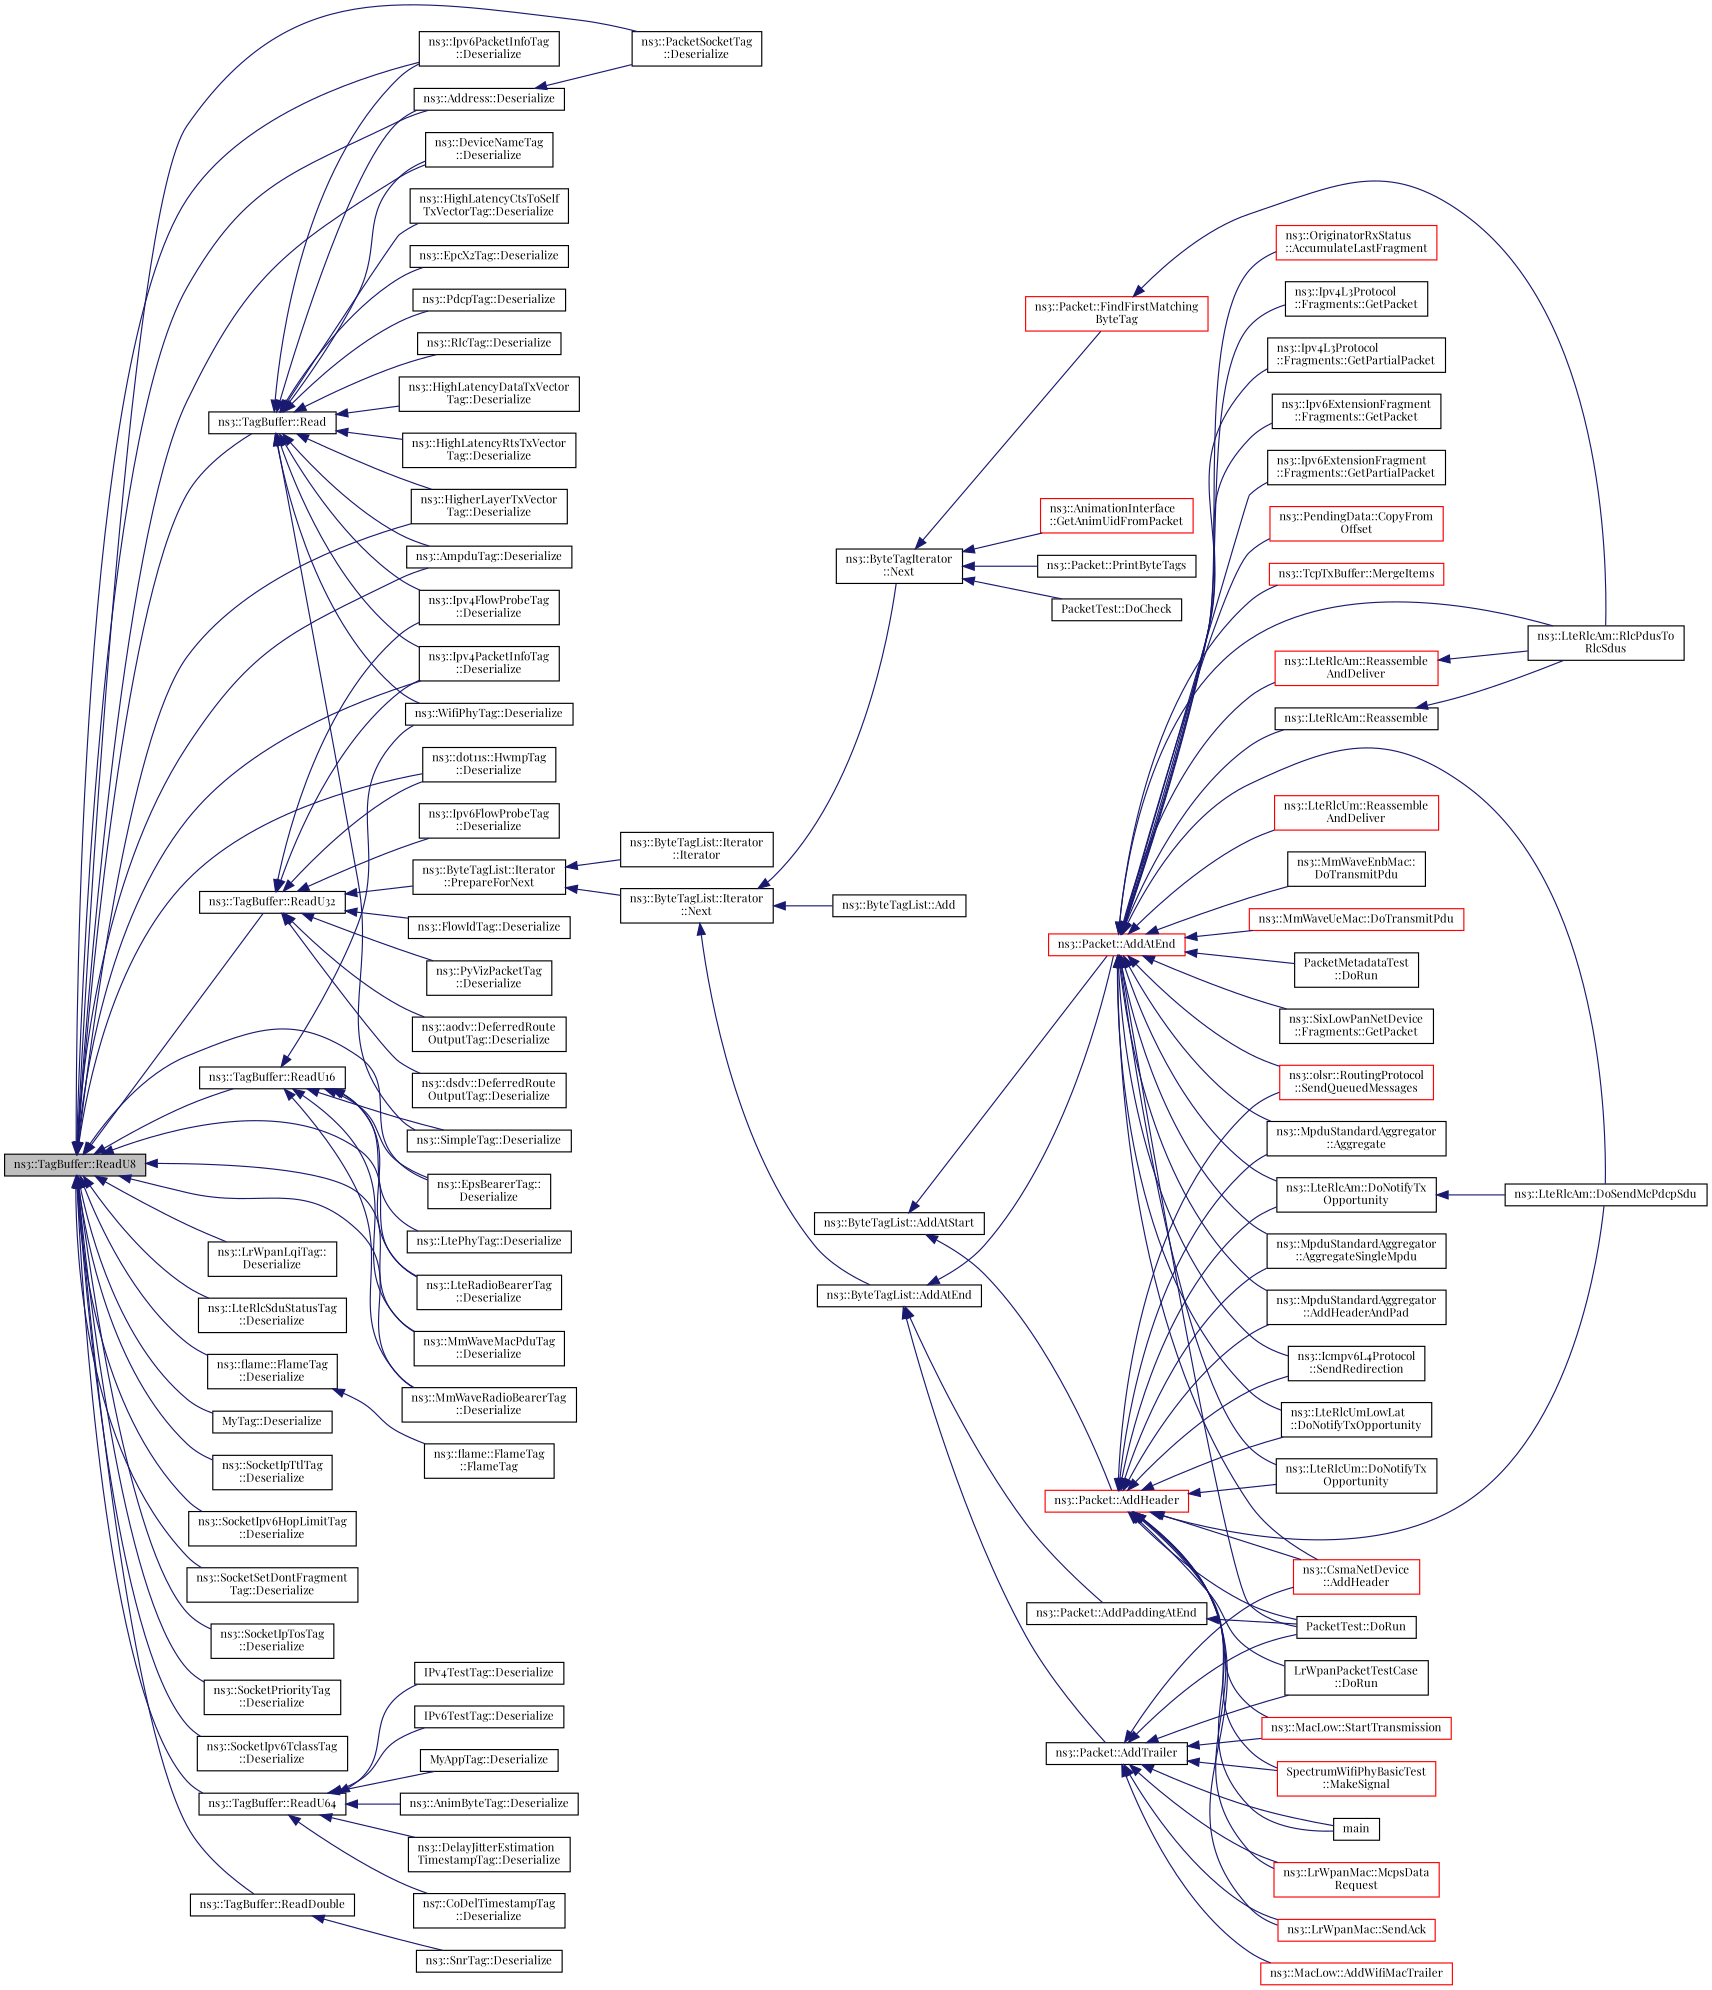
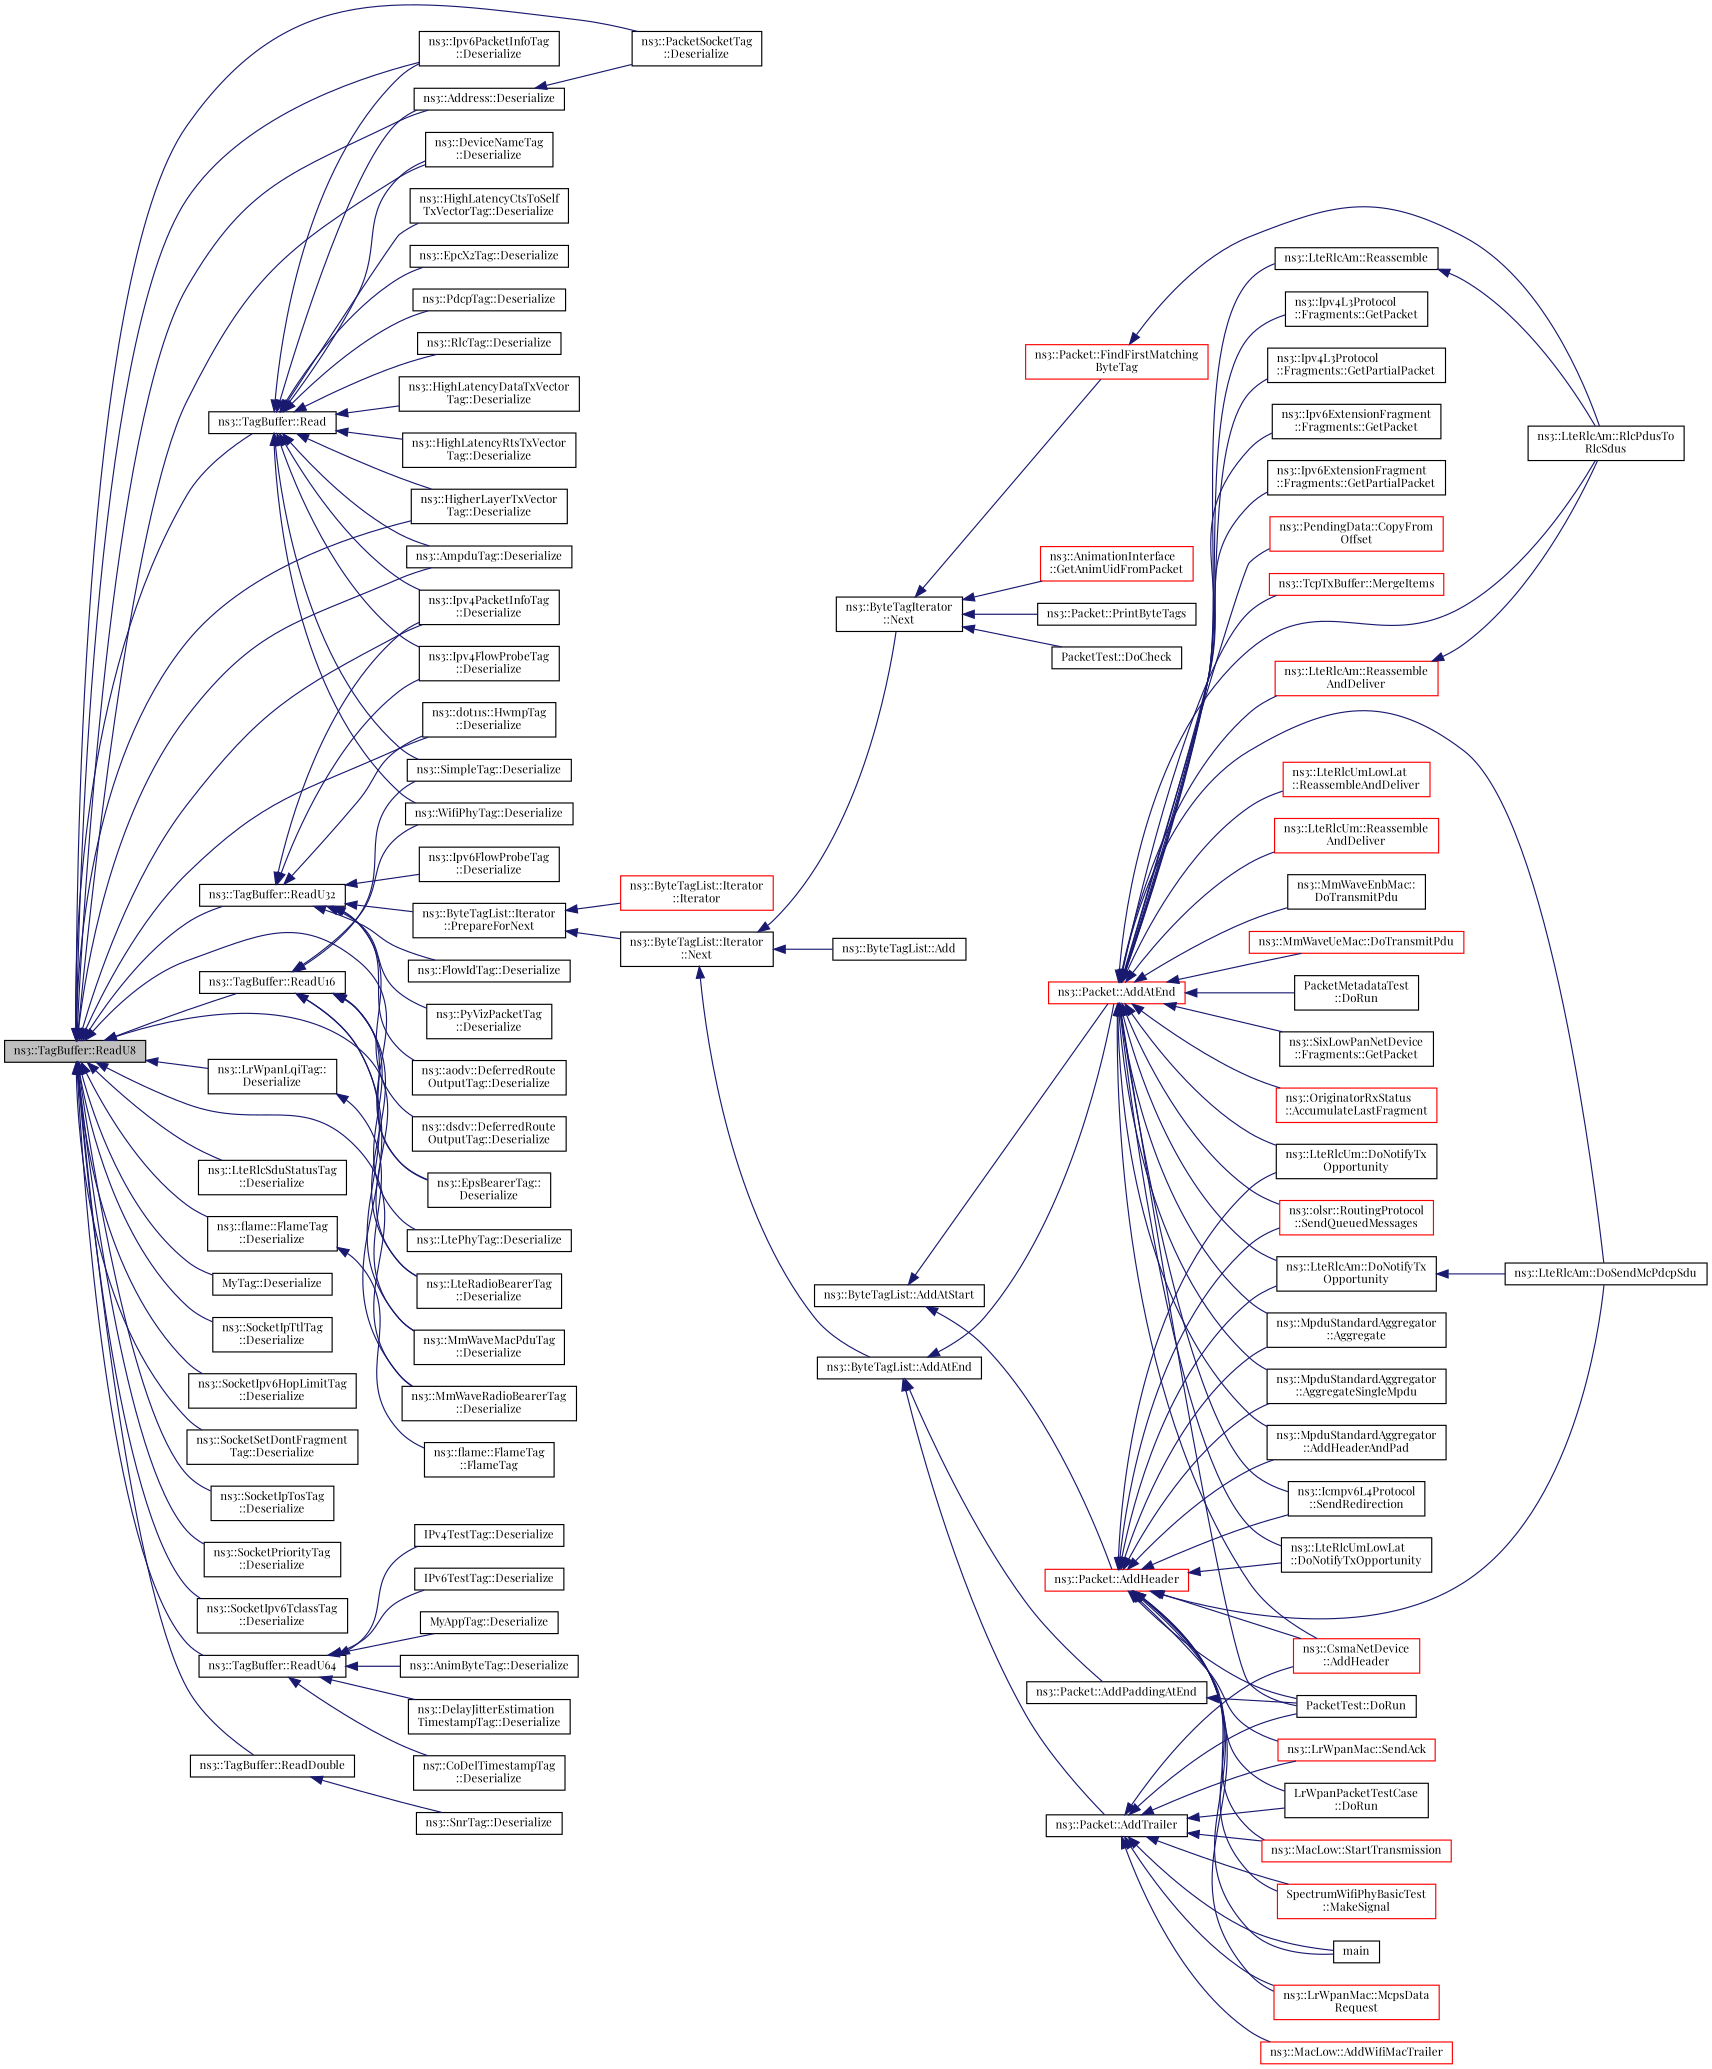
  digraph {
    fontname="Playfair Display"
    rankdir=LR
    node [color=black fillcolor=white fontname="Playfair Display" fontsize=10 shape=record style=filled]
    edge [color=midnightblue dir=back fontname="Playfair Display" fontsize=10 labelfontname=Helvetica labelfontsize=10 style=solid]
    n1 [fillcolor=grey75 fontcolor=black height=0.2 label="ns3::TagBuffer::ReadU8" width=0.4]
    n2 [height=0.2 label="ns3::Ipv4PacketInfoTag\l::Deserialize" width=0.4]
    n3 [height=0.2 label="ns3::Ipv6PacketInfoTag\l::Deserialize" width=0.4]
    n4 [height=0.2 label="ns3::LrWpanLqiTag::\lDeserialize" width=0.4]
    n5 [height=0.2 label="ns3::EpsBearerTag::\lDeserialize" width=0.4]
    n6 [height=0.2 label="ns3::LteRadioBearerTag\l::Deserialize" width=0.4]
    n7 [height=0.2 label="ns3::LteRlcSduStatusTag\l::Deserialize" width=0.4]
    n8 [height=0.2 label="ns3::dot11s::HwmpTag\l::Deserialize" width=0.4]
    n9 [height=0.2 label="ns3::flame::FlameTag\l::Deserialize" width=0.4]
    n10 [height=0.2 label="ns3::MmWaveMacPduTag\l::Deserialize" width=0.4]
    n11 [height=0.2 label="ns3::MmWaveRadioBearerTag\l::Deserialize" width=0.4]
    n12 [height=0.2 label="MyTag::Deserialize" width=0.4]
    n13 [height=0.2 label="ns3::Address::Deserialize" width=0.4]
    n14 [height=0.2 label="ns3::PacketSocketTag\l::Deserialize" width=0.4]
    n15 [height=0.2 label="ns3::SocketIpTtlTag\l::Deserialize" width=0.4]
    n16 [height=0.2 label="ns3::SocketIpv6HopLimitTag\l::Deserialize" width=0.4]
    n17 [height=0.2 label="ns3::SocketSetDontFragment\lTag::Deserialize" width=0.4]
    n18 [height=0.2 label="ns3::SocketIpTosTag\l::Deserialize" width=0.4]
    n19 [height=0.2 label="ns3::SocketPriorityTag\l::Deserialize" width=0.4]
    n20 [height=0.2 label="ns3::SocketIpv6TclassTag\l::Deserialize" width=0.4]
    n21 [height=0.2 label="ns3::TagBuffer::ReadU64" width=0.4]
    n22 [height=0.2 label="ns3::TagBuffer::ReadDouble" width=0.4]
    n23 [height=0.2 label="ns3::TagBuffer::Read" width=0.4]
    n24 [height=0.2 label="ns3::DeviceNameTag\l::Deserialize" width=0.4]
    n25 [height=0.2 label="ns3::HigherLayerTxVector\lTag::Deserialize" width=0.4]
    n26 [height=0.2 label="ns3::AmpduTag::Deserialize" width=0.4]
    n27 [height=0.2 label="ns3::TagBuffer::ReadU16" width=0.4]
    n28 [height=0.2 label="ns3::TagBuffer::ReadU32" width=0.4]
    n29 [height=0.2 label="ns3::flame::FlameTag\l::FlameTag" width=0.4]
    n30 [height=0.2 label="IPv4TestTag::Deserialize" width=0.4]
    n31 [height=0.2 label="IPv6TestTag::Deserialize" width=0.4]
    n32 [height=0.2 label="MyAppTag::Deserialize" width=0.4]
    n33 [height=0.2 label="ns3::AnimByteTag::Deserialize" width=0.4]
    n34 [height=0.2 label="ns3::DelayJitterEstimation\lTimestampTag::Deserialize" width=0.4]
    n35 [height=0.2 label="ns7::CoDelTimestampTag\l::Deserialize" width=0.4]
    n36 [height=0.2 label="ns3::SnrTag::Deserialize" width=0.4]
    n37 [height=0.2 label="ns3::Ipv4FlowProbeTag\l::Deserialize" width=0.4]
    n38 [height=0.2 label="ns3::EpcX2Tag::Deserialize" width=0.4]
    n39 [height=0.2 label="ns3::PdcpTag::Deserialize" width=0.4]
    n40 [height=0.2 label="ns3::RlcTag::Deserialize" width=0.4]
    n41 [height=0.2 label="ns3::SimpleTag::Deserialize" width=0.4]
    n42 [height=0.2 label="ns3::WifiPhyTag::Deserialize" width=0.4]
    n43 [height=0.2 label="ns3::HighLatencyDataTxVector\lTag::Deserialize" width=0.4]
    n44 [height=0.2 label="ns3::HighLatencyRtsTxVector\lTag::Deserialize" width=0.4]
    n45 [height=0.2 label="ns3::HighLatencyCtsToSelf\lTxVectorTag::Deserialize" width=0.4]
    n46 [height=0.2 label="ns3::LtePhyTag::Deserialize" width=0.4]
    n47 [height=0.2 label="ns3::aodv::DeferredRoute\lOutputTag::Deserialize" width=0.4]
    n48 [height=0.2 label="ns3::dsdv::DeferredRoute\lOutputTag::Deserialize" width=0.4]
    n49 [height=0.2 label="ns3::Ipv6FlowProbeTag\l::Deserialize" width=0.4]
    n50 [height=0.2 label="ns3::ByteTagList::Iterator\l::PrepareForNext" width=0.4]
    n51 [height=0.2 label="ns3::FlowIdTag::Deserialize" width=0.4]
    n52 [height=0.2 label="ns3::PyVizPacketTag\l::Deserialize" width=0.4]
    n53 [height=0.2 label="ns3::ByteTagList::Iterator\l::Next" width=0.4]
-   n54 [height=0.2 label="ns3::ByteTagList::Iterator\l::Iterator" width=0.4]
+   n54 [color=red height=0.2 label="ns3::ByteTagList::Iterator\l::Iterator" width=0.4]
    n55 [height=0.2 label="ns3::ByteTagList::Add" width=0.4]
    n56 [height=0.2 label="ns3::ByteTagList::AddAtEnd" width=0.4]
    n57 [height=0.2 label="ns3::ByteTagIterator\l::Next" width=0.4]
    n58 [height=0.2 label="ns3::Packet::AddTrailer" width=0.4]
    n59 [color=red height=0.2 label="ns3::Packet::AddAtEnd" width=0.4]
    n60 [height=0.2 label="ns3::Packet::AddPaddingAtEnd" width=0.4]
    n61 [height=0.2 label="ns3::ByteTagList::AddAtStart" width=0.4]
    n62 [color=red height=0.2 label="ns3::Packet::AddHeader" width=0.4]
    n63 [color=red height=0.2 label="ns3::AnimationInterface\l::GetAnimUidFromPacket" width=0.4]
    n64 [height=0.2 label="ns3::Packet::PrintByteTags" width=0.4]
    n65 [color=red height=0.2 label="ns3::Packet::FindFirstMatching\lByteTag" width=0.4]
    n66 [height=0.2 label="PacketTest::DoCheck" width=0.4]
    n67 [color=red height=0.2 label="ns3::CsmaNetDevice\l::AddHeader" width=0.4]
    n68 [height=0.2 label=main width=0.4]
    n69 [color=red height=0.2 label="ns3::LrWpanMac::McpsData\lRequest" width=0.4]
    n70 [color=red height=0.2 label="ns3::LrWpanMac::SendAck" width=0.4]
    n71 [height=0.2 label="LrWpanPacketTestCase\l::DoRun" width=0.4]
    n72 [height=0.2 label="PacketTest::DoRun" width=0.4]
    n73 [color=red height=0.2 label="ns3::MacLow::StartTransmission" width=0.4]
    n74 [color=red height=0.2 label="ns3::MacLow::AddWifiMacTrailer" width=0.4]
    n75 [color=red height=0.2 label="SpectrumWifiPhyBasicTest\l::MakeSignal" width=0.4]
    n76 [height=0.2 label="ns3::Icmpv6L4Protocol\l::SendRedirection" width=0.4]
    n77 [height=0.2 label="ns3::Ipv4L3Protocol\l::Fragments::GetPacket" width=0.4]
    n78 [height=0.2 label="ns3::Ipv4L3Protocol\l::Fragments::GetPartialPacket" width=0.4]
    n79 [height=0.2 label="ns3::Ipv6ExtensionFragment\l::Fragments::GetPacket" width=0.4]
    n80 [height=0.2 label="ns3::Ipv6ExtensionFragment\l::Fragments::GetPartialPacket" width=0.4]
    n81 [color=red height=0.2 label="ns3::PendingData::CopyFrom\lOffset" width=0.4]
    n82 [color=red height=0.2 label="ns3::TcpTxBuffer::MergeItems" width=0.4]
    n83 [height=0.2 label="ns3::LteRlcAm::DoNotifyTx\lOpportunity" width=0.4]
    n84 [height=0.2 label="ns3::LteRlcAm::DoSendMcPdcpSdu" width=0.4]
    n85 [color=red height=0.2 label="ns3::LteRlcAm::Reassemble\lAndDeliver" width=0.4]
    n86 [height=0.2 label="ns3::LteRlcAm::RlcPdusTo\lRlcSdus" width=0.4]
    n87 [height=0.2 label="ns3::LteRlcAm::Reassemble" width=0.4]
    n88 [height=0.2 label="ns3::LteRlcUmLowLat\l::DoNotifyTxOpportunity" width=0.4]
+   n89 [color=red height=0.2 label="ns3::LteRlcUmLowLat\l::ReassembleAndDeliver" width=0.4]
    n90 [height=0.2 label="ns3::LteRlcUm::DoNotifyTx\lOpportunity" width=0.4]
    n91 [color=red height=0.2 label="ns3::LteRlcUm::Reassemble\lAndDeliver" width=0.4]
    n92 [height=0.2 label="ns3::MmWaveEnbMac::\lDoTransmitPdu" width=0.4]
    n93 [color=red height=0.2 label="ns3::MmWaveUeMac::DoTransmitPdu" width=0.4]
    n94 [height=0.2 label="PacketMetadataTest\l::DoRun" width=0.4]
    n95 [color=red height=0.2 label="ns3::olsr::RoutingProtocol\l::SendQueuedMessages" width=0.4]
    n96 [height=0.2 label="ns3::SixLowPanNetDevice\l::Fragments::GetPacket" width=0.4]
    n97 [color=red height=0.2 label="ns3::OriginatorRxStatus\l::AccumulateLastFragment" width=0.4]
    n98 [height=0.2 label="ns3::MpduStandardAggregator\l::Aggregate" width=0.4]
    n99 [height=0.2 label="ns3::MpduStandardAggregator\l::AggregateSingleMpdu" width=0.4]
    n100 [height=0.2 label="ns3::MpduStandardAggregator\l::AddHeaderAndPad" width=0.4]
    n1 -> n2
    n1 -> n3
    n1 -> n4
    n1 -> n5
    n1 -> n6
    n1 -> n7
    n1 -> n8
    n1 -> n9
-   n1 -> n10
+   n4 -> n10
    n1 -> n11
    n1 -> n12
    n1 -> n13
    n1 -> n14
    n1 -> n15
    n1 -> n16
    n1 -> n17
    n1 -> n18
    n1 -> n19
    n1 -> n20
    n1 -> n21
    n1 -> n22
    n1 -> n23
    n1 -> n24
    n1 -> n25
    n1 -> n26
    n1 -> n27
    n1 -> n28
    n9 -> n29
    n13 -> n14
    n21 -> n30
    n21 -> n31
    n21 -> n32
    n21 -> n33
    n21 -> n34
    n21 -> n35
    n22 -> n36
    n23 -> n2
    n23 -> n3
    n23 -> n13
    n23 -> n24
    n23 -> n25
    n23 -> n26
    n23 -> n37
    n23 -> n38
    n23 -> n39
    n23 -> n40
    n23 -> n41
    n23 -> n42
    n23 -> n43
    n23 -> n44
    n23 -> n45
    n27 -> n5
    n27 -> n6
    n27 -> n10
    n27 -> n11
    n27 -> n41
    n27 -> n42
    n27 -> n46
    n28 -> n2
    n28 -> n8
    n28 -> n37
    n28 -> n47
    n28 -> n48
    n28 -> n49
    n28 -> n50
    n28 -> n51
    n28 -> n52
    n50 -> n53
    n50 -> n54
    n53 -> n55
    n53 -> n56
    n53 -> n57
    n56 -> n58
    n56 -> n59
    n56 -> n60
    n57 -> n63
    n57 -> n64
    n57 -> n65
    n57 -> n66
    n58 -> n67
    n58 -> n68
    n58 -> n69
    n58 -> n70
    n58 -> n71
    n58 -> n72
    n58 -> n73
    n58 -> n74
    n58 -> n75
    n59 -> n67
    n59 -> n72
    n59 -> n76
    n59 -> n77
    n59 -> n78
    n59 -> n79
    n59 -> n80
    n59 -> n81
    n59 -> n82
    n59 -> n83
    n59 -> n84
    n59 -> n85
    n59 -> n86
    n59 -> n87
    n59 -> n88
+   n59 -> n89
    n59 -> n90
    n59 -> n91
    n59 -> n92
    n59 -> n93
    n59 -> n94
    n59 -> n95
    n59 -> n96
    n59 -> n97
    n59 -> n98
    n59 -> n99
    n59 -> n100
    n60 -> n72
    n61 -> n59
    n61 -> n62
    n62 -> n67
    n62 -> n68
    n62 -> n69
    n62 -> n70
    n62 -> n71
    n62 -> n72
    n62 -> n73
    n62 -> n75
    n62 -> n76
    n62 -> n83
    n62 -> n84
    n62 -> n88
    n62 -> n90
    n62 -> n95
    n62 -> n98
    n62 -> n99
    n62 -> n100
    n65 -> n86
    n83 -> n84
    n85 -> n86
    n87 -> n86
  }
